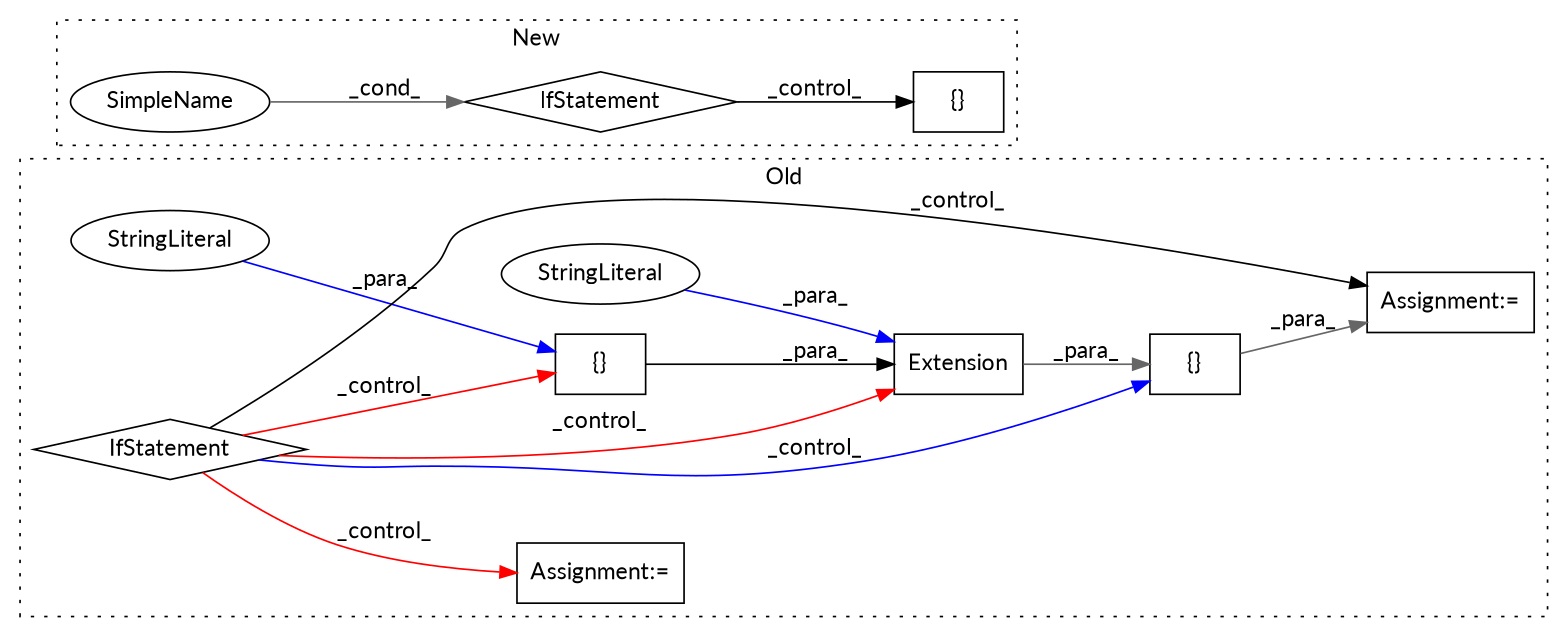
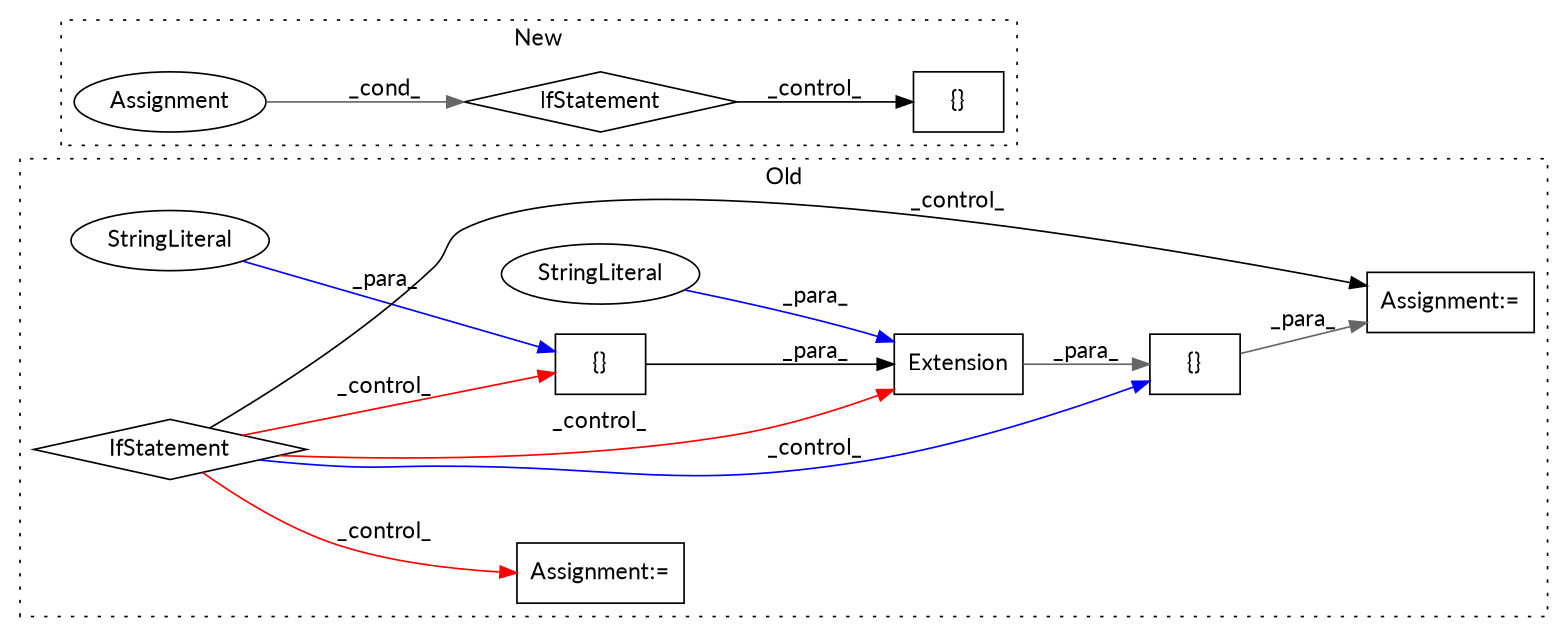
  digraph {
    rankdir=LR
    fontname=Lato
    node [a=4 l="1,1" shape=box fontname=Lato]
    edge [color=gray40 fontname=Lato]
    n1 [a=32 l="10,1" label=Extension s="499,562"]
    n2 [label="{}" s="539,561"]
    n3 [a=45 l=17 label=StringLiteral s=509 shape=ellipse]
    n4 [label="{}" s="376,683"]
    n5 [a=45 l=21 label=StringLiteral s=540 shape=ellipse]
    n6 [a=7 l=1 label="Assignment:=" s=358]
    n7 [a=25 l="4,2" label=IfStatement s="330,345" shape=diamond]
    n8 [a=7 l=1 label="Assignment:=" s=709]
    n9 [a=25 l=24 label=IfStatement s=777 shape=diamond]
    n10 [label="{}" s="687,708"]
-   n11 [a=42 l=5 label=SimpleName s=796 shape=ellipse]
+   n11 [a=42 l=5 label=Assignment s=796 shape=ellipse]
    subgraph cluster_1 {
      label=Old
      style=dotted
      n1
      n2
      n3
      n4
      n5
      n6
      n7
      n8
    }
    subgraph cluster_2 {
      label=New
      style=dotted
      n9
      n10
      n11
    }
    n1 -> n4 [label=_para_]
    n2 -> n1 [label=_para_ color=black]
    n3 -> n1 [label=_para_ color=blue]
    n4 -> n6 [label=_para_]
    n5 -> n2 [label=_para_ color=blue]
    n7 -> n1 [label=_control_ color=red]
    n7 -> n2 [label=_control_ color=red]
    n7 -> n4 [label=_control_ color=blue]
    n7 -> n6 [label=_control_ color=black]
    n7 -> n8 [label=_control_ color=red]
    n9 -> n10 [label=_control_ color=black]
    n11 -> n9 [label=_cond_]
  }
